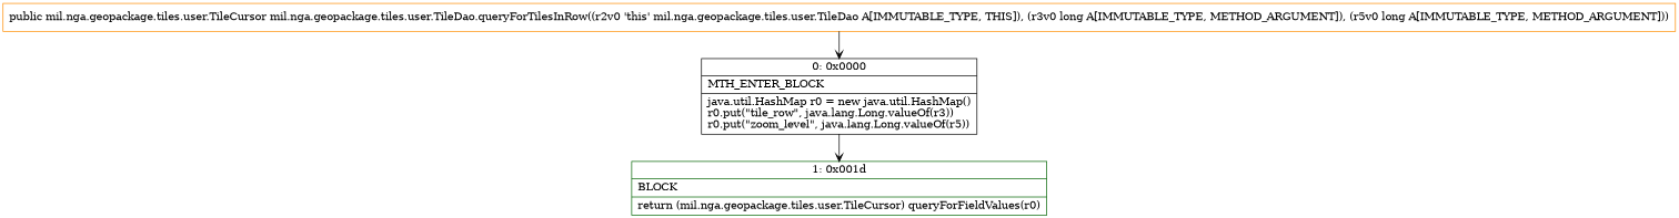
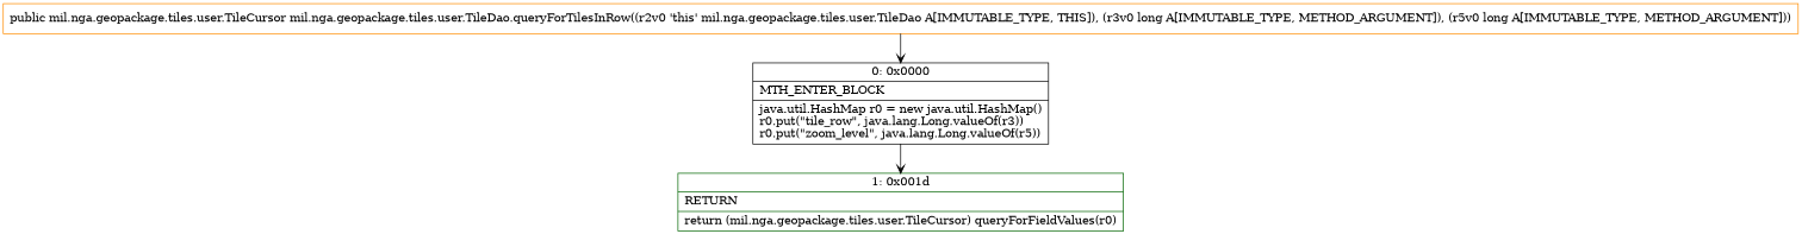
  digraph {
    node [shape=record]
    edge [arrowhead=vee]
    n1 [label="{0\:\ 0x0000|MTH_ENTER_BLOCK\l|java.util.HashMap r0 = new java.util.HashMap()\lr0.put(\"tile_row\", java.lang.Long.valueOf(r3))\lr0.put(\"zoom_level\", java.lang.Long.valueOf(r5))\l}" color=black]
-   n2 [label="{1\:\ 0x001d|BLOCK\l|return (mil.nga.geopackage.tiles.user.TileCursor) queryForFieldValues(r0)\l}" color=darkgreen]
+   n2 [label="{1\:\ 0x001d|RETURN\l|return (mil.nga.geopackage.tiles.user.TileCursor) queryForFieldValues(r0)\l}" color=darkgreen]
    n3 [label="{public mil.nga.geopackage.tiles.user.TileCursor mil.nga.geopackage.tiles.user.TileDao.queryForTilesInRow((r2v0 'this' mil.nga.geopackage.tiles.user.TileDao A[IMMUTABLE_TYPE, THIS]), (r3v0 long A[IMMUTABLE_TYPE, METHOD_ARGUMENT]), (r5v0 long A[IMMUTABLE_TYPE, METHOD_ARGUMENT])) }" color=darkorange]
    n1 -> n2
    n3 -> n1
  }
